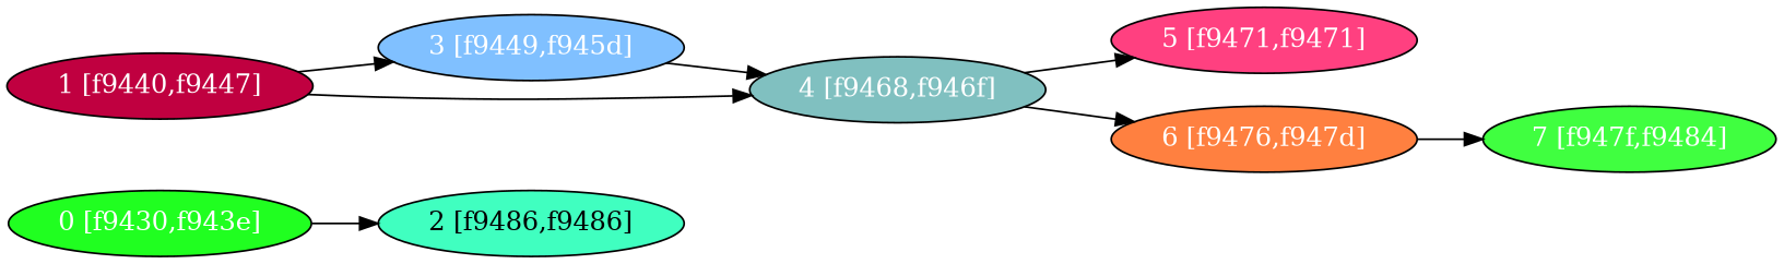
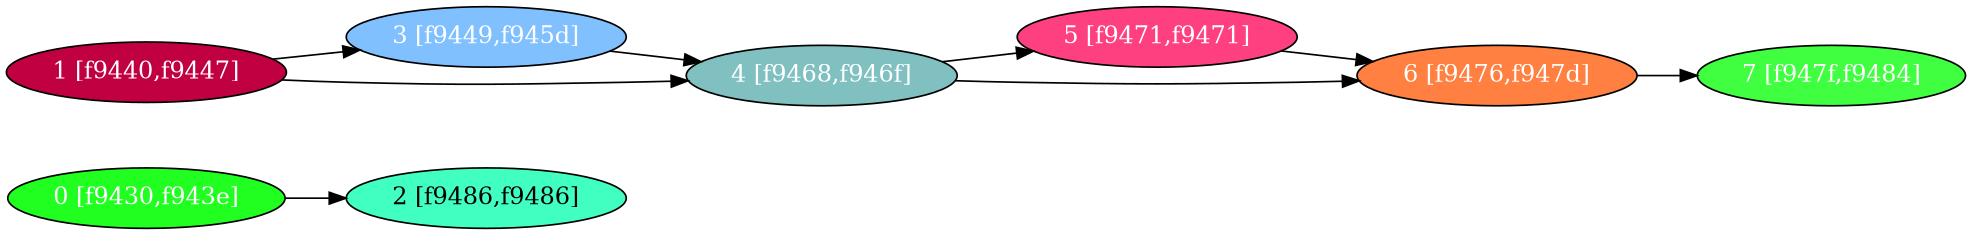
  digraph {
    rankdir=LR
    node [fontcolor="#ffffff" shape=oval style=filled]
    n1 [fillcolor="#20FF20" label="0 [f9430,f943e]"]
    n2 [fillcolor="#40FFC0" fontcolor="#000000" label="2 [f9486,f9486]"]
    n3 [fillcolor="#C00040" label="1 [f9440,f9447]"]
    n4 [fillcolor="#80C0FF" label="3 [f9449,f945d]"]
    n5 [fillcolor="#80C0C0" label="4 [f9468,f946f]"]
    n6 [fillcolor="#FF4080" label="5 [f9471,f9471]"]
    n7 [fillcolor="#FF8040" label="6 [f9476,f947d]"]
    n8 [fillcolor="#40FF40" label="7 [f947f,f9484]"]
    n1 -> n2
    n3 -> n4
    n3 -> n5
    n4 -> n5
    n5 -> n6
    n5 -> n7
+   n6 -> n7
    n7 -> n8
  }
